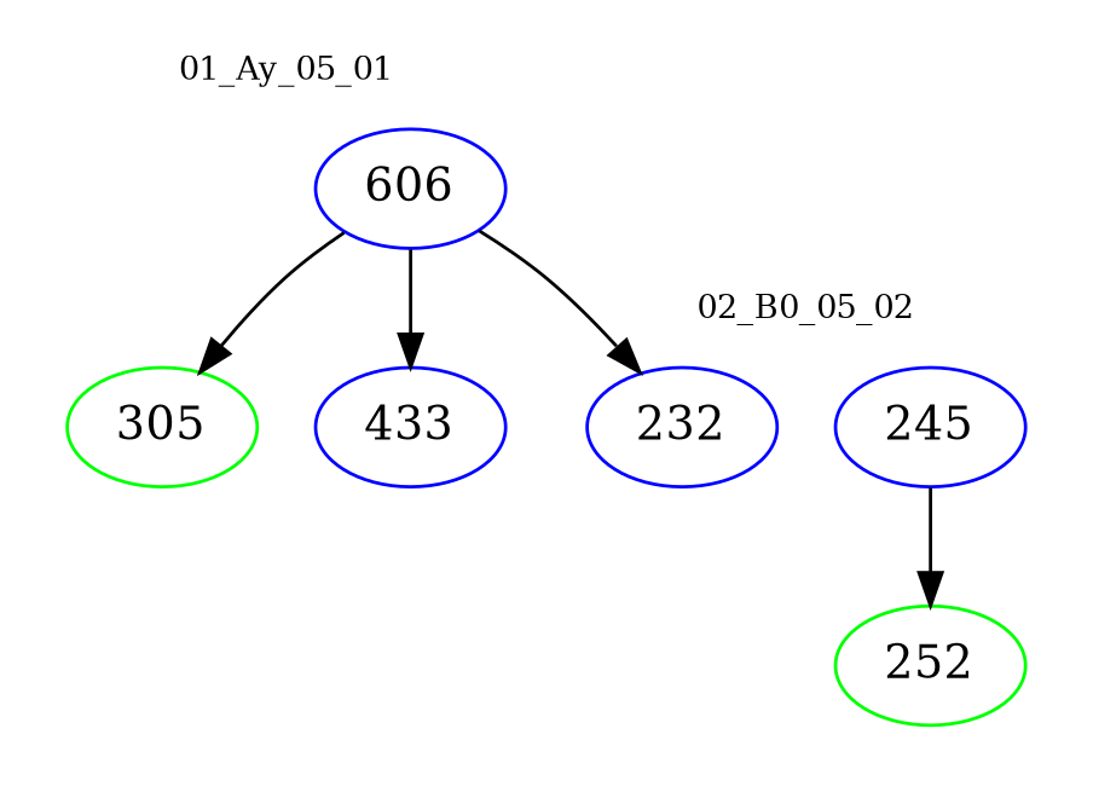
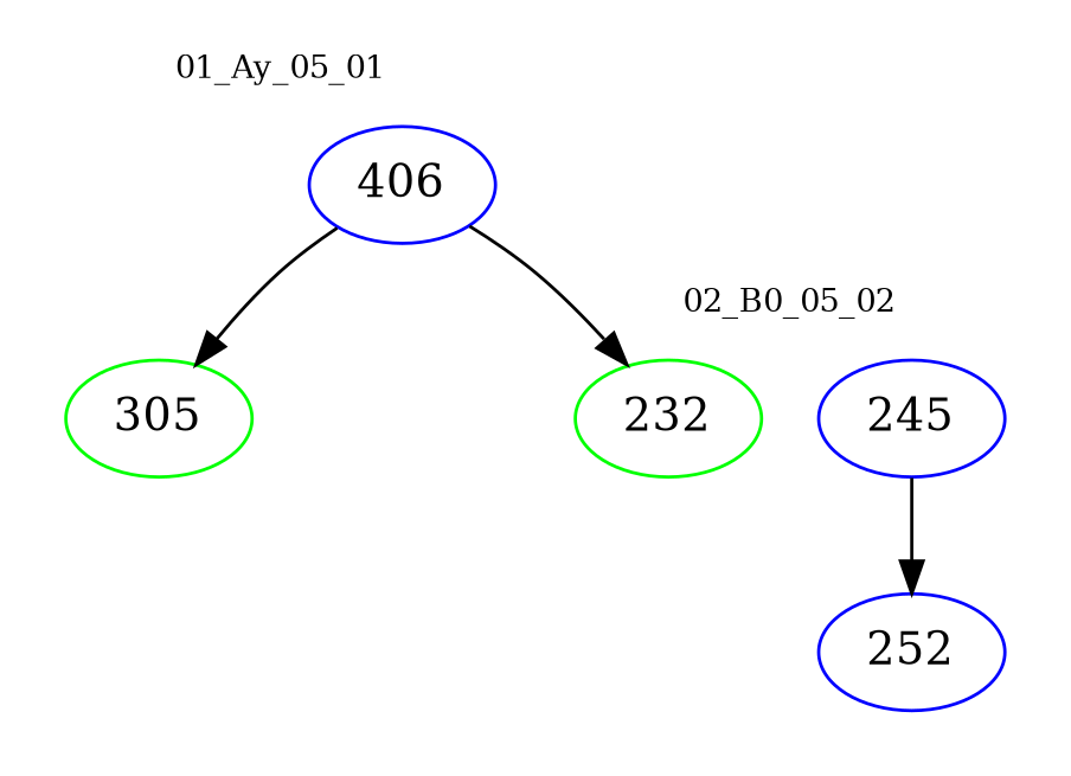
  digraph {
    node [color=blue]
    edge [color=black]
-   n1 [label=606]
+   n1 [label=406]
    n2 [color=green label=305]
-   n3 [label=433]
    n4 [label=245]
-   n5 [label=232]
-   n6 [color=green label=252]
+   n5 [color=green label=232]
+   n6 [label=252]
    subgraph cluster_1 {
      color=white
      fontsize=10
      label="01_Ay_05_01"
      n1
      n2
-     n3
    }
    subgraph cluster_2 {
      color=white
      fontsize=10
      label="02_B0_05_02"
      n4
      n5
      n6
    }
    n1 -> n2
-   n1 -> n3
    n1 -> n5
    n4 -> n6
  }
